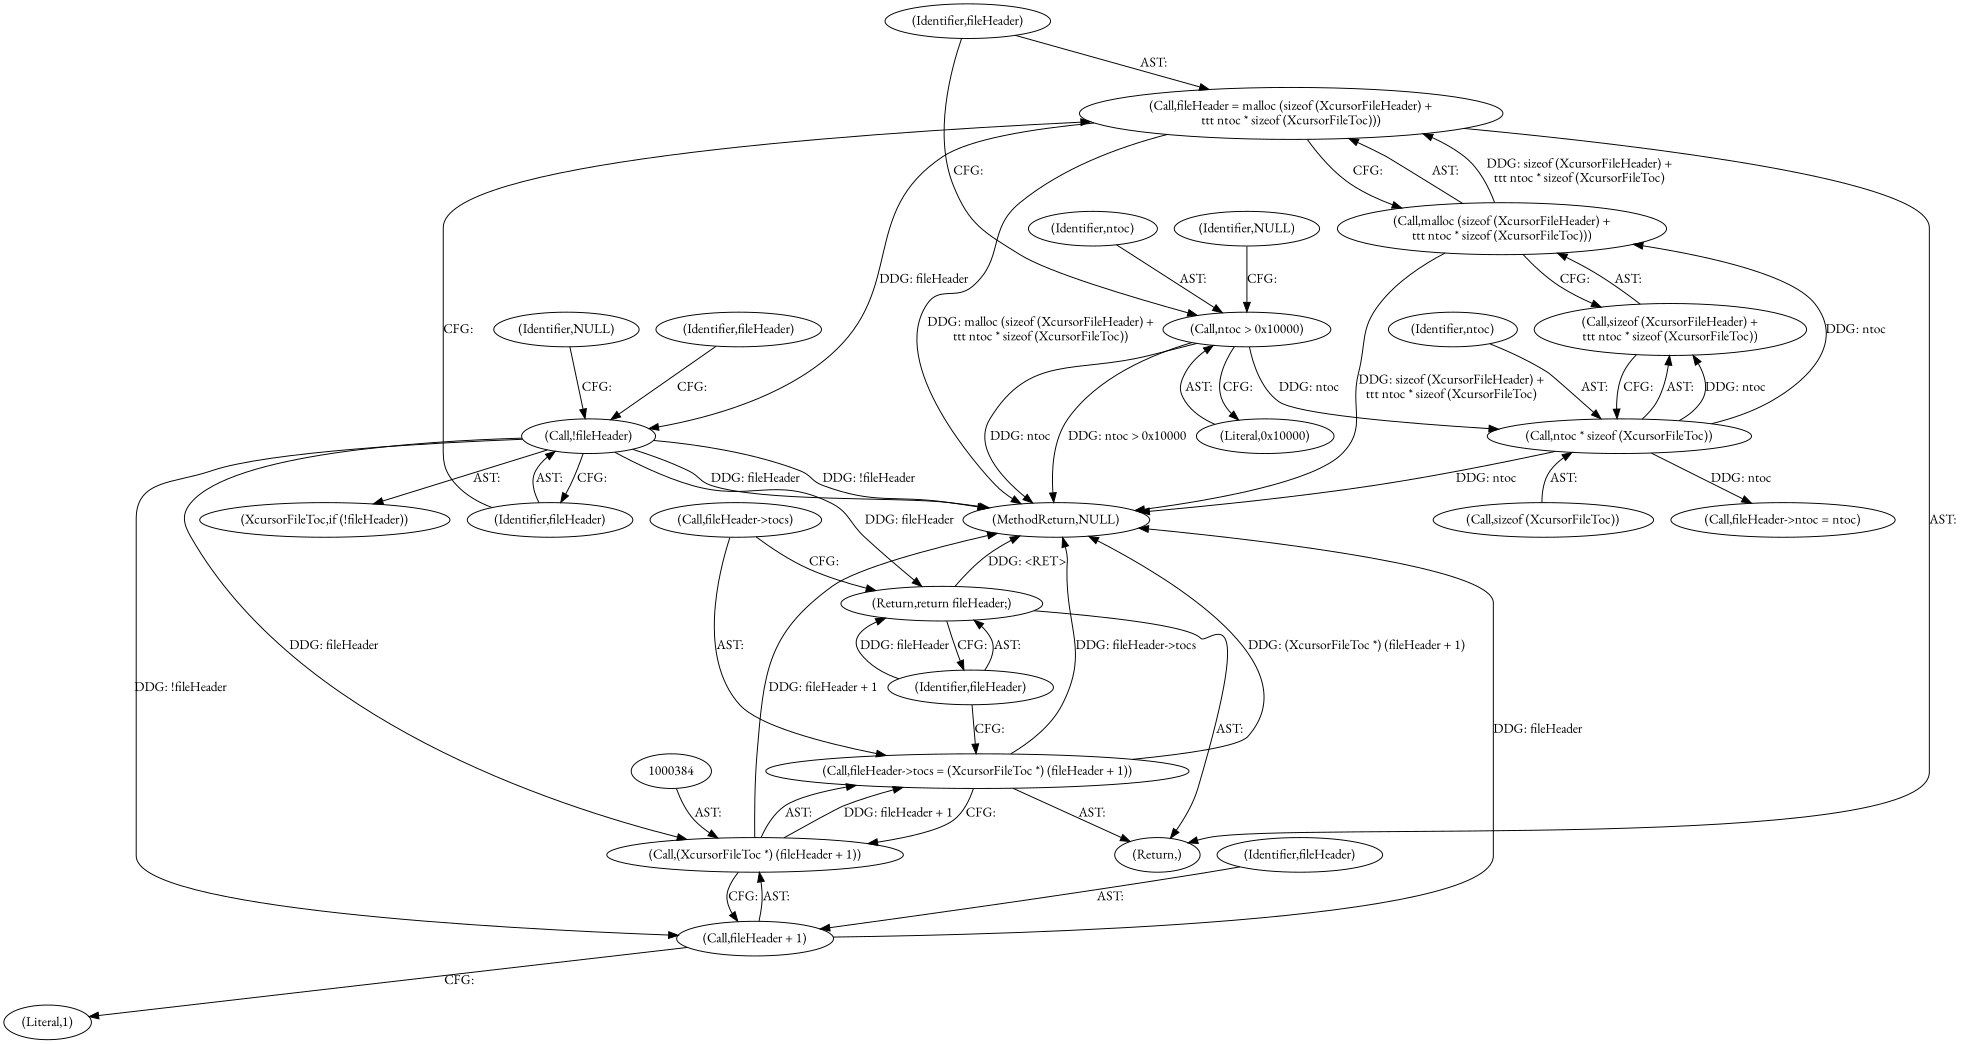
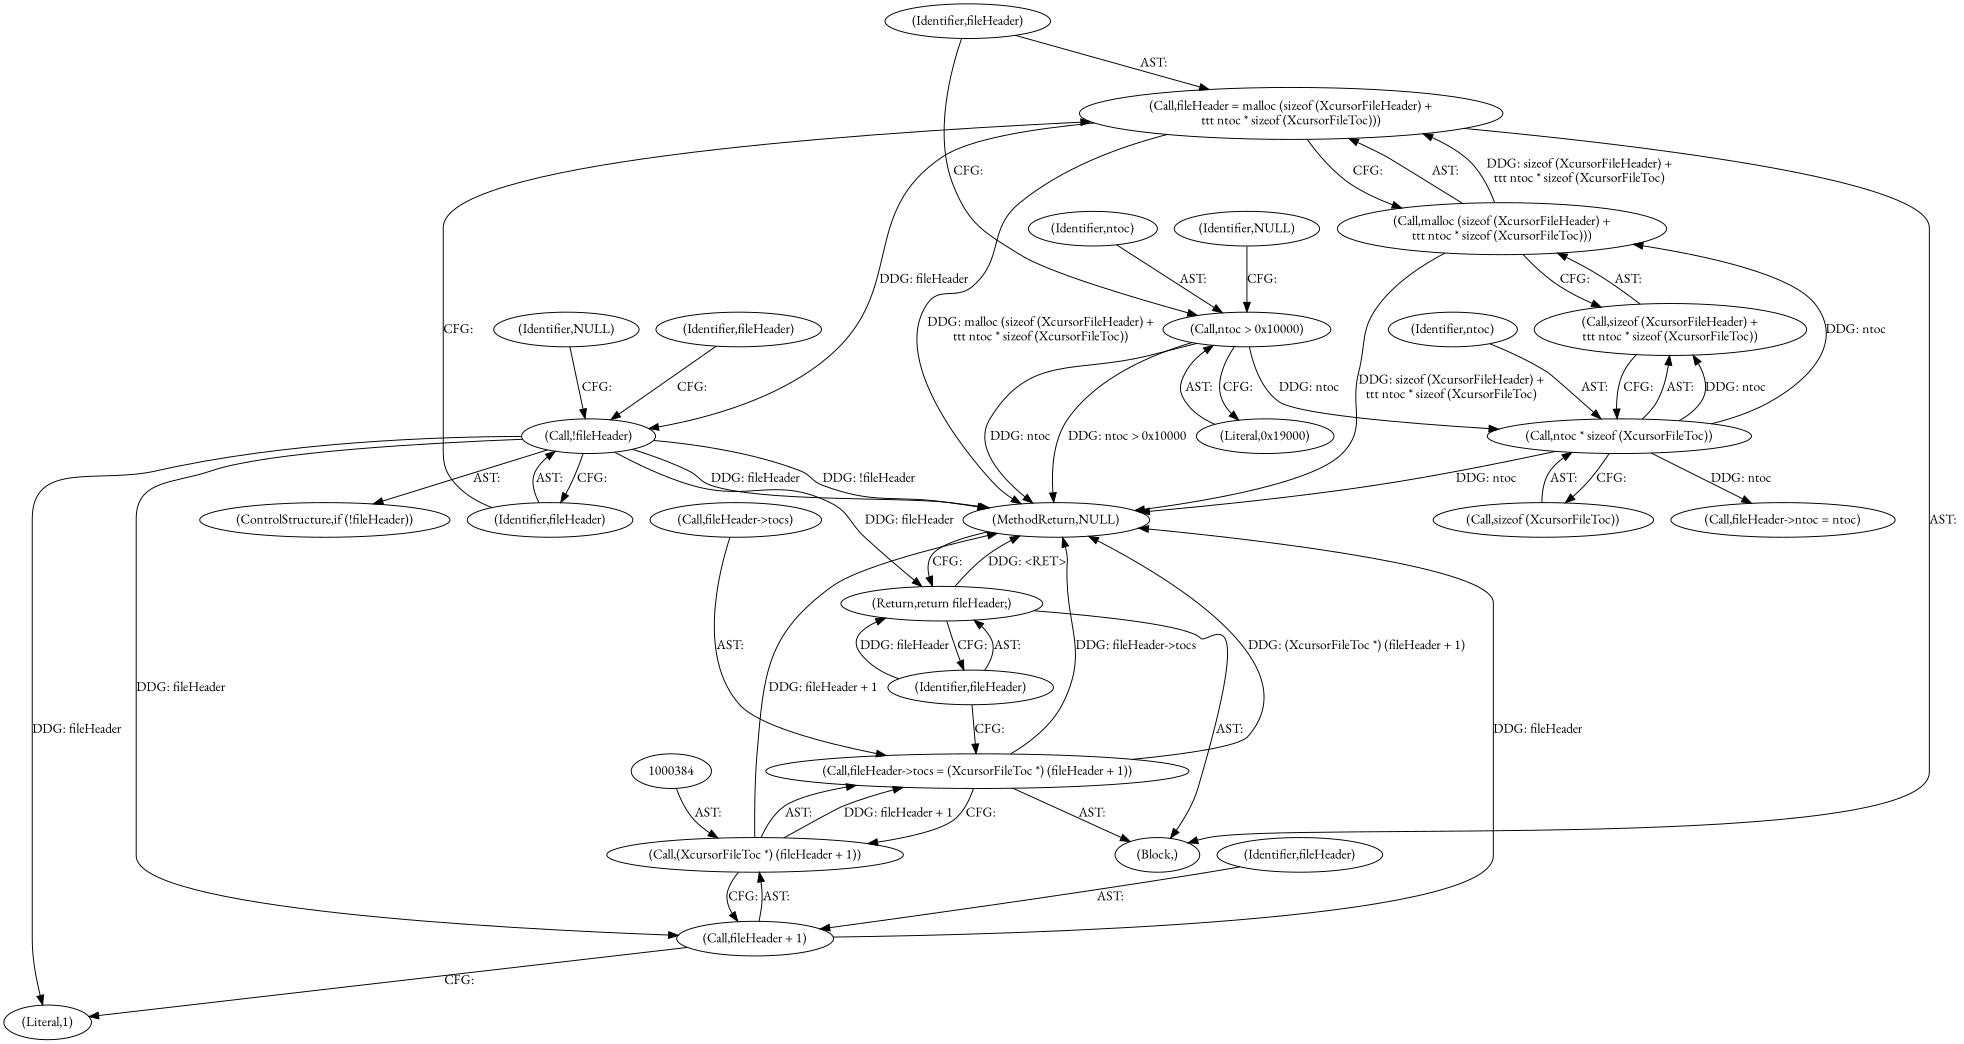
  digraph {
    fontname="EB Garamond"
    node [fontname="EB Garamond"]
    edge [fontname="EB Garamond"]
    n1 [label="(Call,fileHeader = malloc (sizeof (XcursorFileHeader) +\n\t\t\t ntoc * sizeof (XcursorFileToc)))"]
    n2 [label="(Call,malloc (sizeof (XcursorFileHeader) +\n\t\t\t ntoc * sizeof (XcursorFileToc)))"]
    n3 [label="(Call,!fileHeader)"]
-   n4 [label="(Return,)"]
+   n4 [label="(Block,)"]
    n5 [label="(MethodReturn,NULL)"]
    n6 [label="(Call,sizeof (XcursorFileHeader) +\n\t\t\t ntoc * sizeof (XcursorFileToc))"]
    n7 [label="(Call,(XcursorFileToc *) (fileHeader + 1))"]
    n8 [label="(Call,fileHeader + 1)"]
    n9 [label="(Return,return fileHeader;)"]
-   n10 [label="(XcursorFileToc,if (!fileHeader))"]
+   n10 [label="(ControlStructure,if (!fileHeader))"]
    n11 [label="(Identifier,fileHeader)"]
    n12 [label="(Call,ntoc * sizeof (XcursorFileToc))"]
    n13 [label="(Call,sizeof (XcursorFileToc))"]
    n14 [label="(Call,fileHeader->ntoc = ntoc)"]
    n15 [label="(Call,ntoc > 0x10000)"]
-   n16 [label="(Literal,0x10000)"]
+   n16 [label="(Literal,0x19000)"]
    n17 [label="(Call,fileHeader->tocs = (XcursorFileToc *) (fileHeader + 1))"]
    n18 [label="(Literal,1)"]
    n19 [label="(Identifier,fileHeader)"]
    n20 [label="(Identifier,NULL)"]
    n21 [label="(Identifier,fileHeader)"]
    n22 [label="(Call,fileHeader->tocs)"]
    n23 [label="(Identifier,fileHeader)"]
    n24 [label="(Identifier,fileHeader)"]
    n25 [label="(Identifier,NULL)"]
    n26 [label="(Identifier,ntoc)"]
    n27 [label="(Identifier,ntoc)"]
    1000384
    n1 -> n2 [label="CFG: "]
    n1 -> n3 [label="DDG: fileHeader"]
    n1 -> n4 [label="AST: "]
    n1 -> n5 [label="DDG: malloc (sizeof (XcursorFileHeader) +\n\t\t\t ntoc * sizeof (XcursorFileToc))"]
    n2 -> n1 [label="AST: "]
    n2 -> n1 [label="DDG: sizeof (XcursorFileHeader) +\n\t\t\t ntoc * sizeof (XcursorFileToc)"]
    n2 -> n5 [label="DDG: sizeof (XcursorFileHeader) +\n\t\t\t ntoc * sizeof (XcursorFileToc)"]
    n2 -> n6 [label="CFG: "]
    n3 -> n5 [label="DDG: fileHeader"]
    n3 -> n5 [label="DDG: !fileHeader"]
-   n3 -> n7 [label="DDG: fileHeader"]
-   n3 -> n8 [label="DDG: !fileHeader"]
+   n3 -> n18 [label="DDG: fileHeader"]
+   n3 -> n8 [label="DDG: fileHeader"]
    n3 -> n9 [label="DDG: fileHeader"]
    n3 -> n10 [label="AST: "]
    n3 -> n11 [label="CFG: "]
-   n22 -> n9 [label="CFG: "]
+   n5 -> n9 [label="CFG: "]
    n6 -> n2 [label="AST: "]
    n6 -> n12 [label="CFG: "]
    n7 -> n5 [label="DDG: fileHeader + 1"]
    n7 -> n8 [label="CFG: "]
    n7 -> n17 [label="AST: "]
    n7 -> n17 [label="DDG: fileHeader + 1"]
    n8 -> n5 [label="DDG: fileHeader"]
    n8 -> n7 [label="AST: "]
    n8 -> n18 [label="CFG: "]
    n9 -> n4 [label="AST: "]
    n9 -> n5 [label="DDG: <RET>"]
    n9 -> n19 [label="CFG: "]
    n11 -> n1 [label="CFG: "]
    n11 -> n3 [label="AST: "]
    n12 -> n2 [label="DDG: ntoc"]
    n12 -> n5 [label="DDG: ntoc"]
    n12 -> n6 [label="AST: "]
    n12 -> n6 [label="DDG: ntoc"]
+   n12 -> n13 [label="CFG: "]
    n12 -> n14 [label="DDG: ntoc"]
    n13 -> n12 [label="AST: "]
    n15 -> n5 [label="DDG: ntoc > 0x10000"]
    n15 -> n5 [label="DDG: ntoc"]
    n15 -> n12 [label="DDG: ntoc"]
    n15 -> n16 [label="CFG: "]
    n16 -> n15 [label="AST: "]
    n17 -> n4 [label="AST: "]
    n17 -> n5 [label="DDG: (XcursorFileToc *) (fileHeader + 1)"]
    n17 -> n5 [label="DDG: fileHeader->tocs"]
    n17 -> n7 [label="CFG: "]
    n19 -> n9 [label="AST: "]
    n19 -> n9 [label="DDG: fileHeader"]
    n19 -> n17 [label="CFG: "]
    n20 -> n15 [label="CFG: "]
    n21 -> n1 [label="AST: "]
    n21 -> n15 [label="CFG: "]
    n22 -> n17 [label="AST: "]
    n23 -> n8 [label="AST: "]
    n24 -> n3 [label="CFG: "]
    n25 -> n3 [label="CFG: "]
    n26 -> n15 [label="AST: "]
    n27 -> n12 [label="AST: "]
    1000384 -> n7 [label="AST: "]
  }
